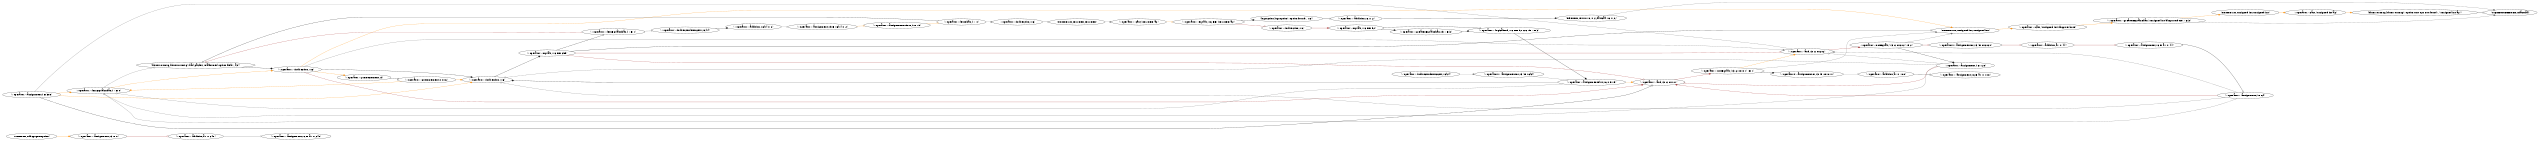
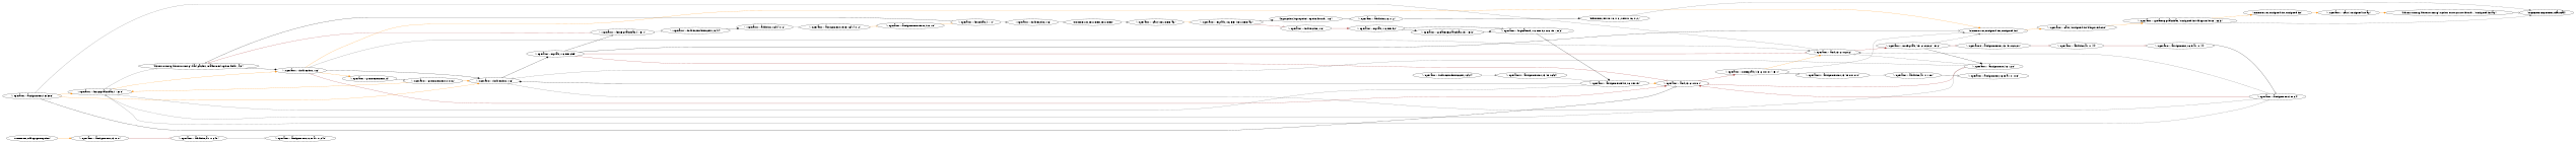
  digraph {
    rankdir=LR
    edge [arrowhead=diamond color=black]
    n1 [label="(<operator>.assignment,v3 = 0)"]
    n2 [label="(<operator>.addition,a1 + 240)"]
    n3 [label="(<operator>.assignment,v6 = a1 + 240)"]
    n4 [label="(<operator>.assignment,i = 388)"]
    n5 [label="(<operator>.lessEqualsThan,i <= 0)"]
    n6 [label="(<operator>.indirection,*v6)"]
    n7 [label="(<operator>.and,v3 & 0x101)"]
    n8 [label="(<operator>.and,v3 & 0x202)"]
    n9 [label="(bb_error_msg,bb_error_msg(\"bad packet, malformed option field\", a2))"]
    n10 [label="(<operator>.indirection,*v6)"]
    n11 [label="(<operator>.equals,*v6 == 255)"]
    n12 [label="(<operator>.notEquals,(v3 & 0x101) != 1)"]
    n13 [label="(<operator>.notEquals,(v3 & 0x202) != 2)"]
    n14 [label="(<operator>.assignment,i = 64)"]
    n15 [label="(<operator>.preDecrement,--i)"]
    n16 [label="(UNKNOWN,unsigned int,unsigned int)"]
    n17 [label="(<operator>.preIncrement,++v6)"]
    n18 [label="(<operator>.cast,(unsigned int)dhcp_verbose)"]
    n19 [label="(<operator>.lessEqualsThan,i <= 1)"]
    n20 [label="(<operator>.indirectIndexAccess,v6[1])"]
    n21 [label="(<operator>.addition,v6[1] + 2)"]
    n22 [label="(<operator>.assignment,v5 = v6[1] + 2)"]
    n23 [label="(<operator>.assignmentMinus,i -= v5)"]
    n24 [label="(<operator>.lessThan,i < 0)"]
    n25 [label="(<operator>.indirection,*v6)"]
    n26 [label="(UNKNOWN,_DWORD,_DWORD)"]
    n27 [label="(<operator>.equals,*v6 == (_DWORD)a2)"]
    n28 [label="(log_option,log_option(\"option found\", v6))"]
    n29 [label="(<operator>.indirection,*v6)"]
    n30 [label="(<operator>.addition,v6 + 2)"]
    n31 [label="(<operator>.equals,*v6 == 52)"]
    n32 [label="(<operator>.cast,(_DWORD)a2)"]
-   n33 [label="(RETURN,return v6 + 2;,fastcall v6 + 2;)"]
+   n33 [label="(RETURN,return v6 + 2;,return v6 + 2;)"]
    n34 [label="(METHOD_RETURN,__fastcall)"]
    n35 [label="(<operator>.logicalAnd,*v6 == 52 && v5 >= 3)"]
    n36 [label="(<operator>.assignmentPlus,v6 += v5)"]
    n37 [label="(<operator>.indirectIndexAccess,v6[2])"]
    n38 [label="(<operators>.assignmentOr,v3 |= v6[2])"]
    n39 [label="(<operator>.greaterEqualsThan,v5 >= 3)"]
    n40 [label="(<operators>.assignmentOr,v3 |= 0x101u)"]
    n41 [label="(<operator>.addition,a1 + 108)"]
    n42 [label="(<operator>.assignment,v6 = a1 + 108)"]
    n43 [label="(<operator>.assignment,i = 128)"]
    n44 [label="(<operators>.assignmentOr,v3 |= 0x202u)"]
    n45 [label="(<operator>.addition,a1 + 44)"]
    n46 [label="(<operator>.assignment,v6 = a1 + 44)"]
    n47 [label="(<operator>.greaterEqualsThan,(unsigned int)dhcp_verbose >= 3)"]
    n48 [label="(UNKNOWN,unsigned int,unsigned int)"]
    n49 [label="(<operator>.cast,(unsigned int)a2)"]
    n50 [label="(bb_error_msg,bb_error_msg(\"option 0x%02x not found\", (unsigned int)a2))"]
    n51 [label="(METHOD,udhcp_get_option)"]
    n1 -> n2 [arrowhead=odot color=brown]
    n2 -> n3 [arrowhead=odot color=gray40]
    n4 -> n5 [color=darkorange]
    n4 -> n6 [color=darkorange]
    n4 -> n7 [arrowhead=odot]
    n4 -> n8 [arrowhead=odot color=gray40]
    n5 -> n9 [arrowhead=odot color=gray40]
    n5 -> n10 [color=darkorange]
    n6 -> n11
    n7 -> n12 [color=brown]
    n8 -> n13 [color=brown]
    n9 -> n10
    n10 -> n6
    n10 -> n7 [color=brown]
    n10 -> n8 [color=gray40]
    n10 -> n15 [color=darkorange]
    n10 -> n16 [color=darkorange]
    n11 -> n7 [arrowhead=odot color=brown]
    n11 -> n8 [arrowhead=odot color=brown]
    n11 -> n16 [arrowhead=odot]
    n11 -> n19 [arrowhead=odot]
    n12 -> n8 [color=darkorange]
    n12 -> n16 [color=gray40]
-   n12 -> n40
+   n12 -> n40 [arrowhead=odot]
    n13 -> n16 [color=gray40]
    n13 -> n43
    n13 -> n44 [arrowhead=odot color=brown]
    n14 -> n5 [arrowhead=odot color=gray40]
    n14 -> n6 [arrowhead=odot color=gray40]
    n14 -> n7 [color=brown]
    n14 -> n8 [color=gray40]
    n15 -> n17 [arrowhead=odot]
    n16 -> n18 [color=darkorange]
    n17 -> n5 [color=darkorange]
    n17 -> n6 [color=darkorange]
    n18 -> n47 [color=darkorange]
    n19 -> n9 [arrowhead=odot color=brown]
    n19 -> n20 [arrowhead=odot color=gray40]
    n20 -> n21
    n21 -> n22 [arrowhead=odot color=gray40]
    n22 -> n23 [arrowhead=odot color=darkorange]
    n23 -> n24 [arrowhead=odot color=darkorange]
    n24 -> n9 [arrowhead=odot]
    n24 -> n25 [color=gray40]
    n25 -> n26 [arrowhead=odot]
    n26 -> n32 [color=gray40]
    n27 -> n28
    n27 -> n29 [arrowhead=odot color=brown]
    n28 -> n30 [arrowhead=odot]
    n29 -> n31 [color=brown]
    n30 -> n33
    n31 -> n35 [arrowhead=odot]
    n31 -> n39
    n32 -> n27 [arrowhead=odot color=darkorange]
    n33 -> n34 [color=gray40]
    n35 -> n36
    n36 -> n5 [arrowhead=odot color=gray40]
    n36 -> n6
    n36 -> n7 [color=darkorange]
    n37 -> n38 [color=gray40]
    n38 -> n36 [arrowhead=odot color=gray40]
    n39 -> n35
    n40 -> n41 [arrowhead=odot color=gray40]
    n41 -> n42 [arrowhead=odot]
    n43 -> n5 [arrowhead=odot color=gray40]
    n43 -> n6 [arrowhead=odot color=gray40]
    n43 -> n7 [arrowhead=odot color=brown]
    n43 -> n8 [arrowhead=odot color=gray40]
    n44 -> n45 [arrowhead=odot color=brown]
    n45 -> n46 [arrowhead=odot color=brown]
    n46 -> n14 [arrowhead=odot]
    n47 -> n34 [color=gray40]
    n47 -> n48 [color=darkorange]
    n48 -> n49 [color=darkorange]
    n49 -> n50 [color=darkorange]
    n50 -> n34 [arrowhead=odot]
    n51 -> n1 [color=darkorange]
  }
